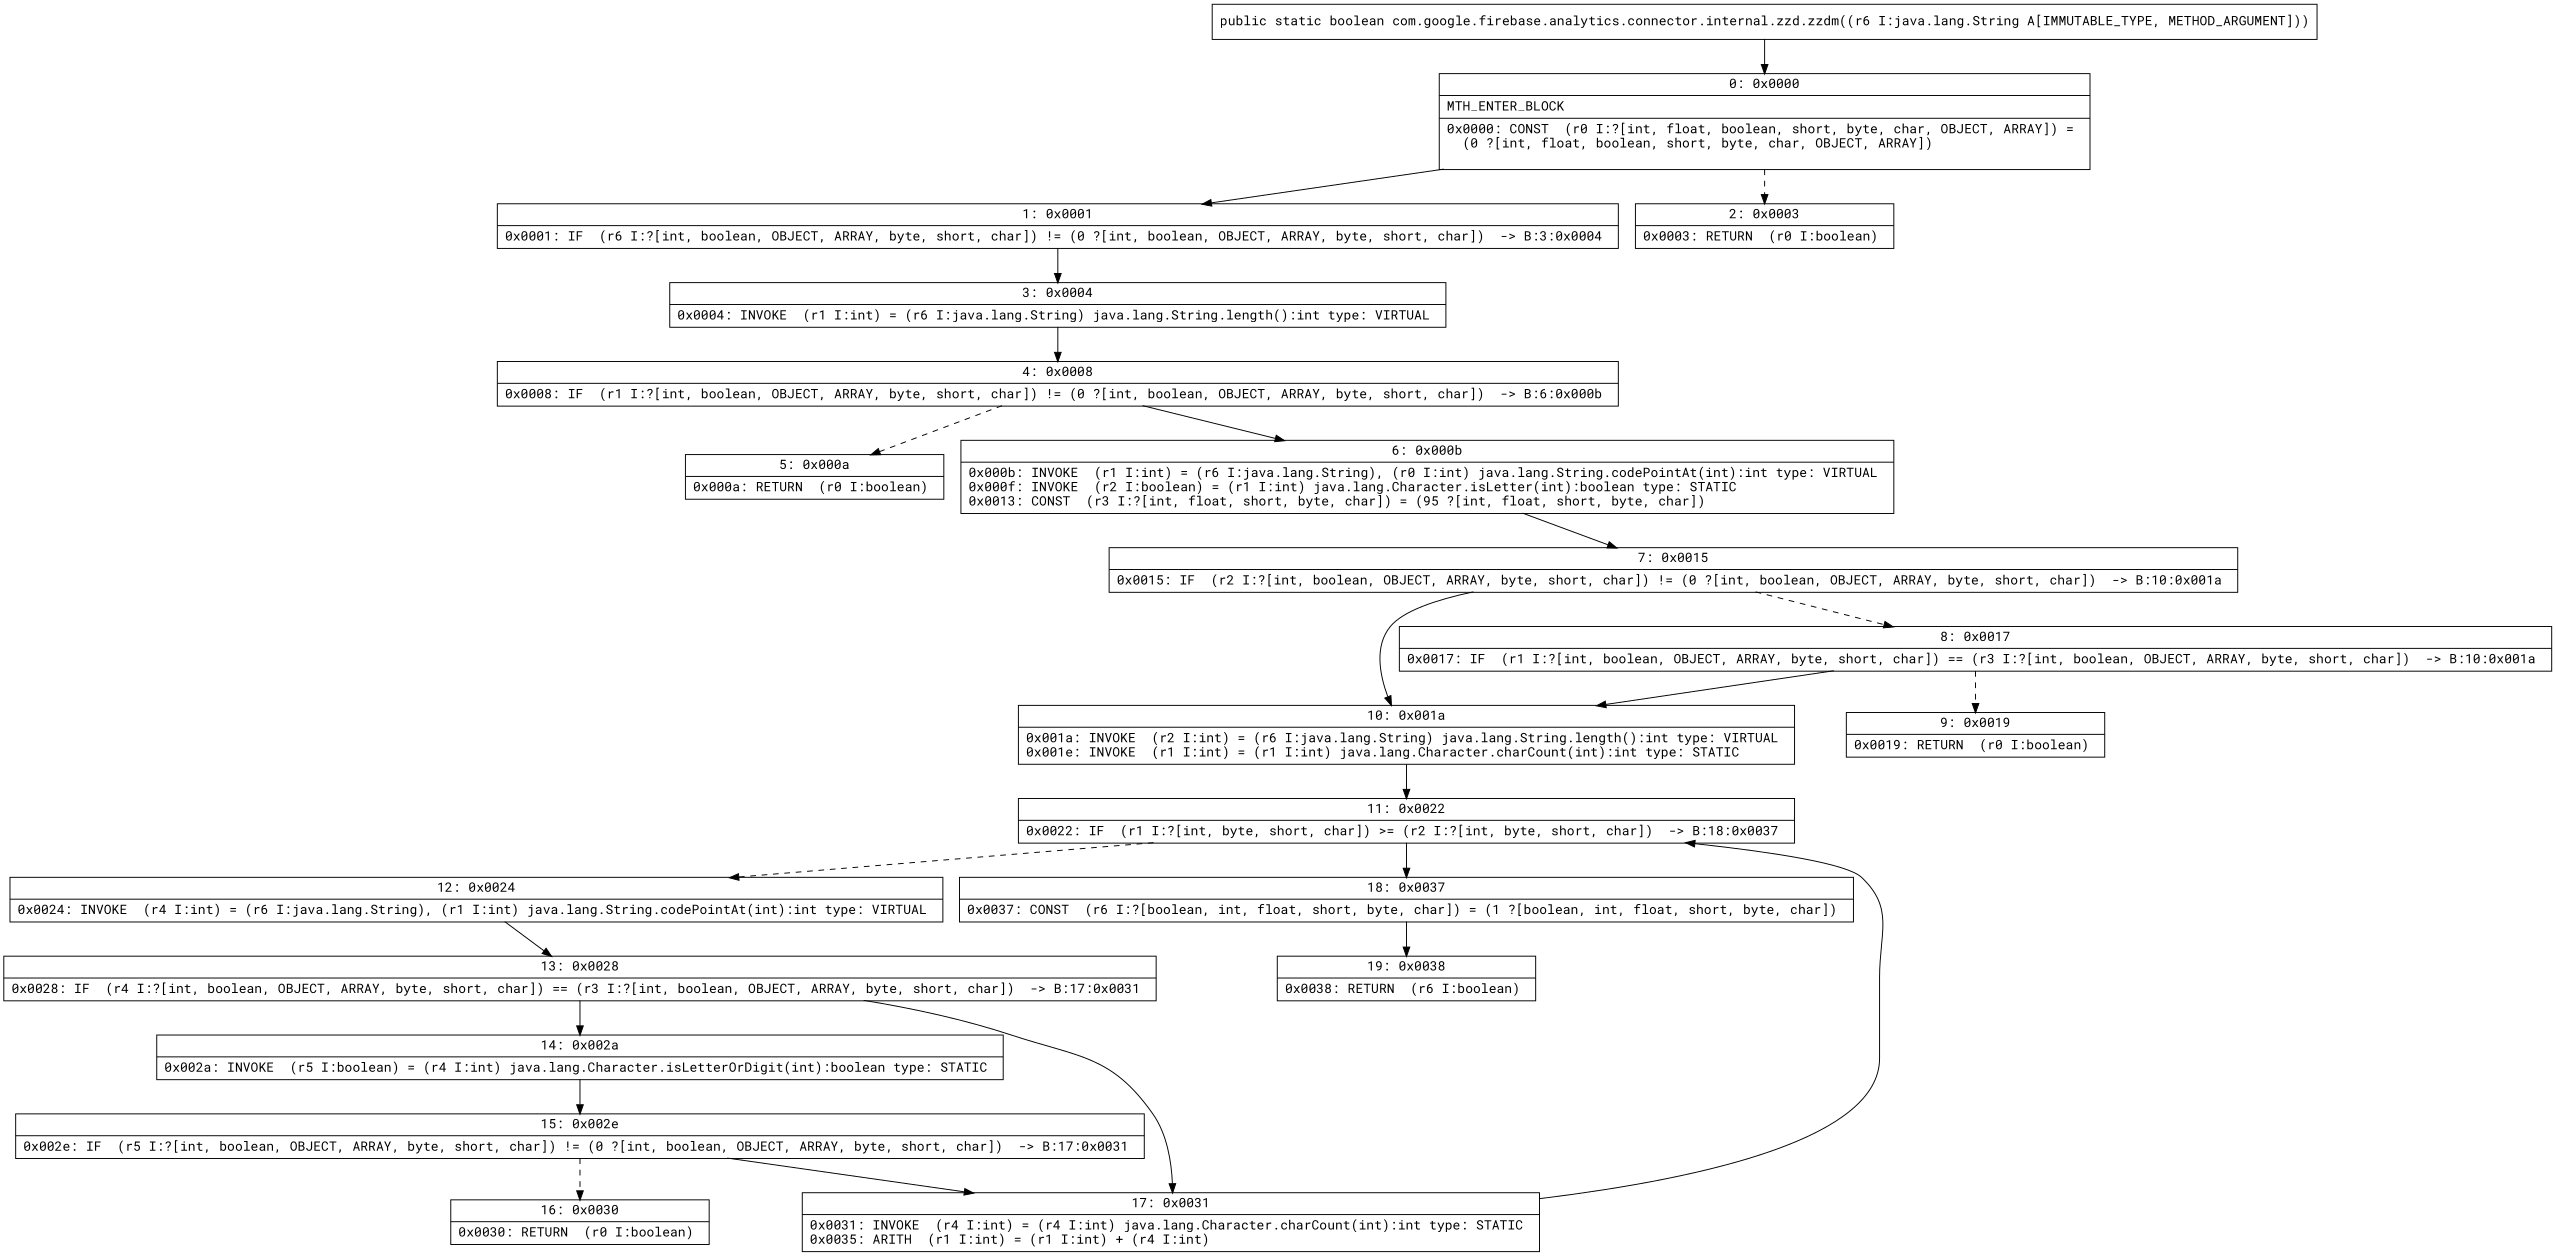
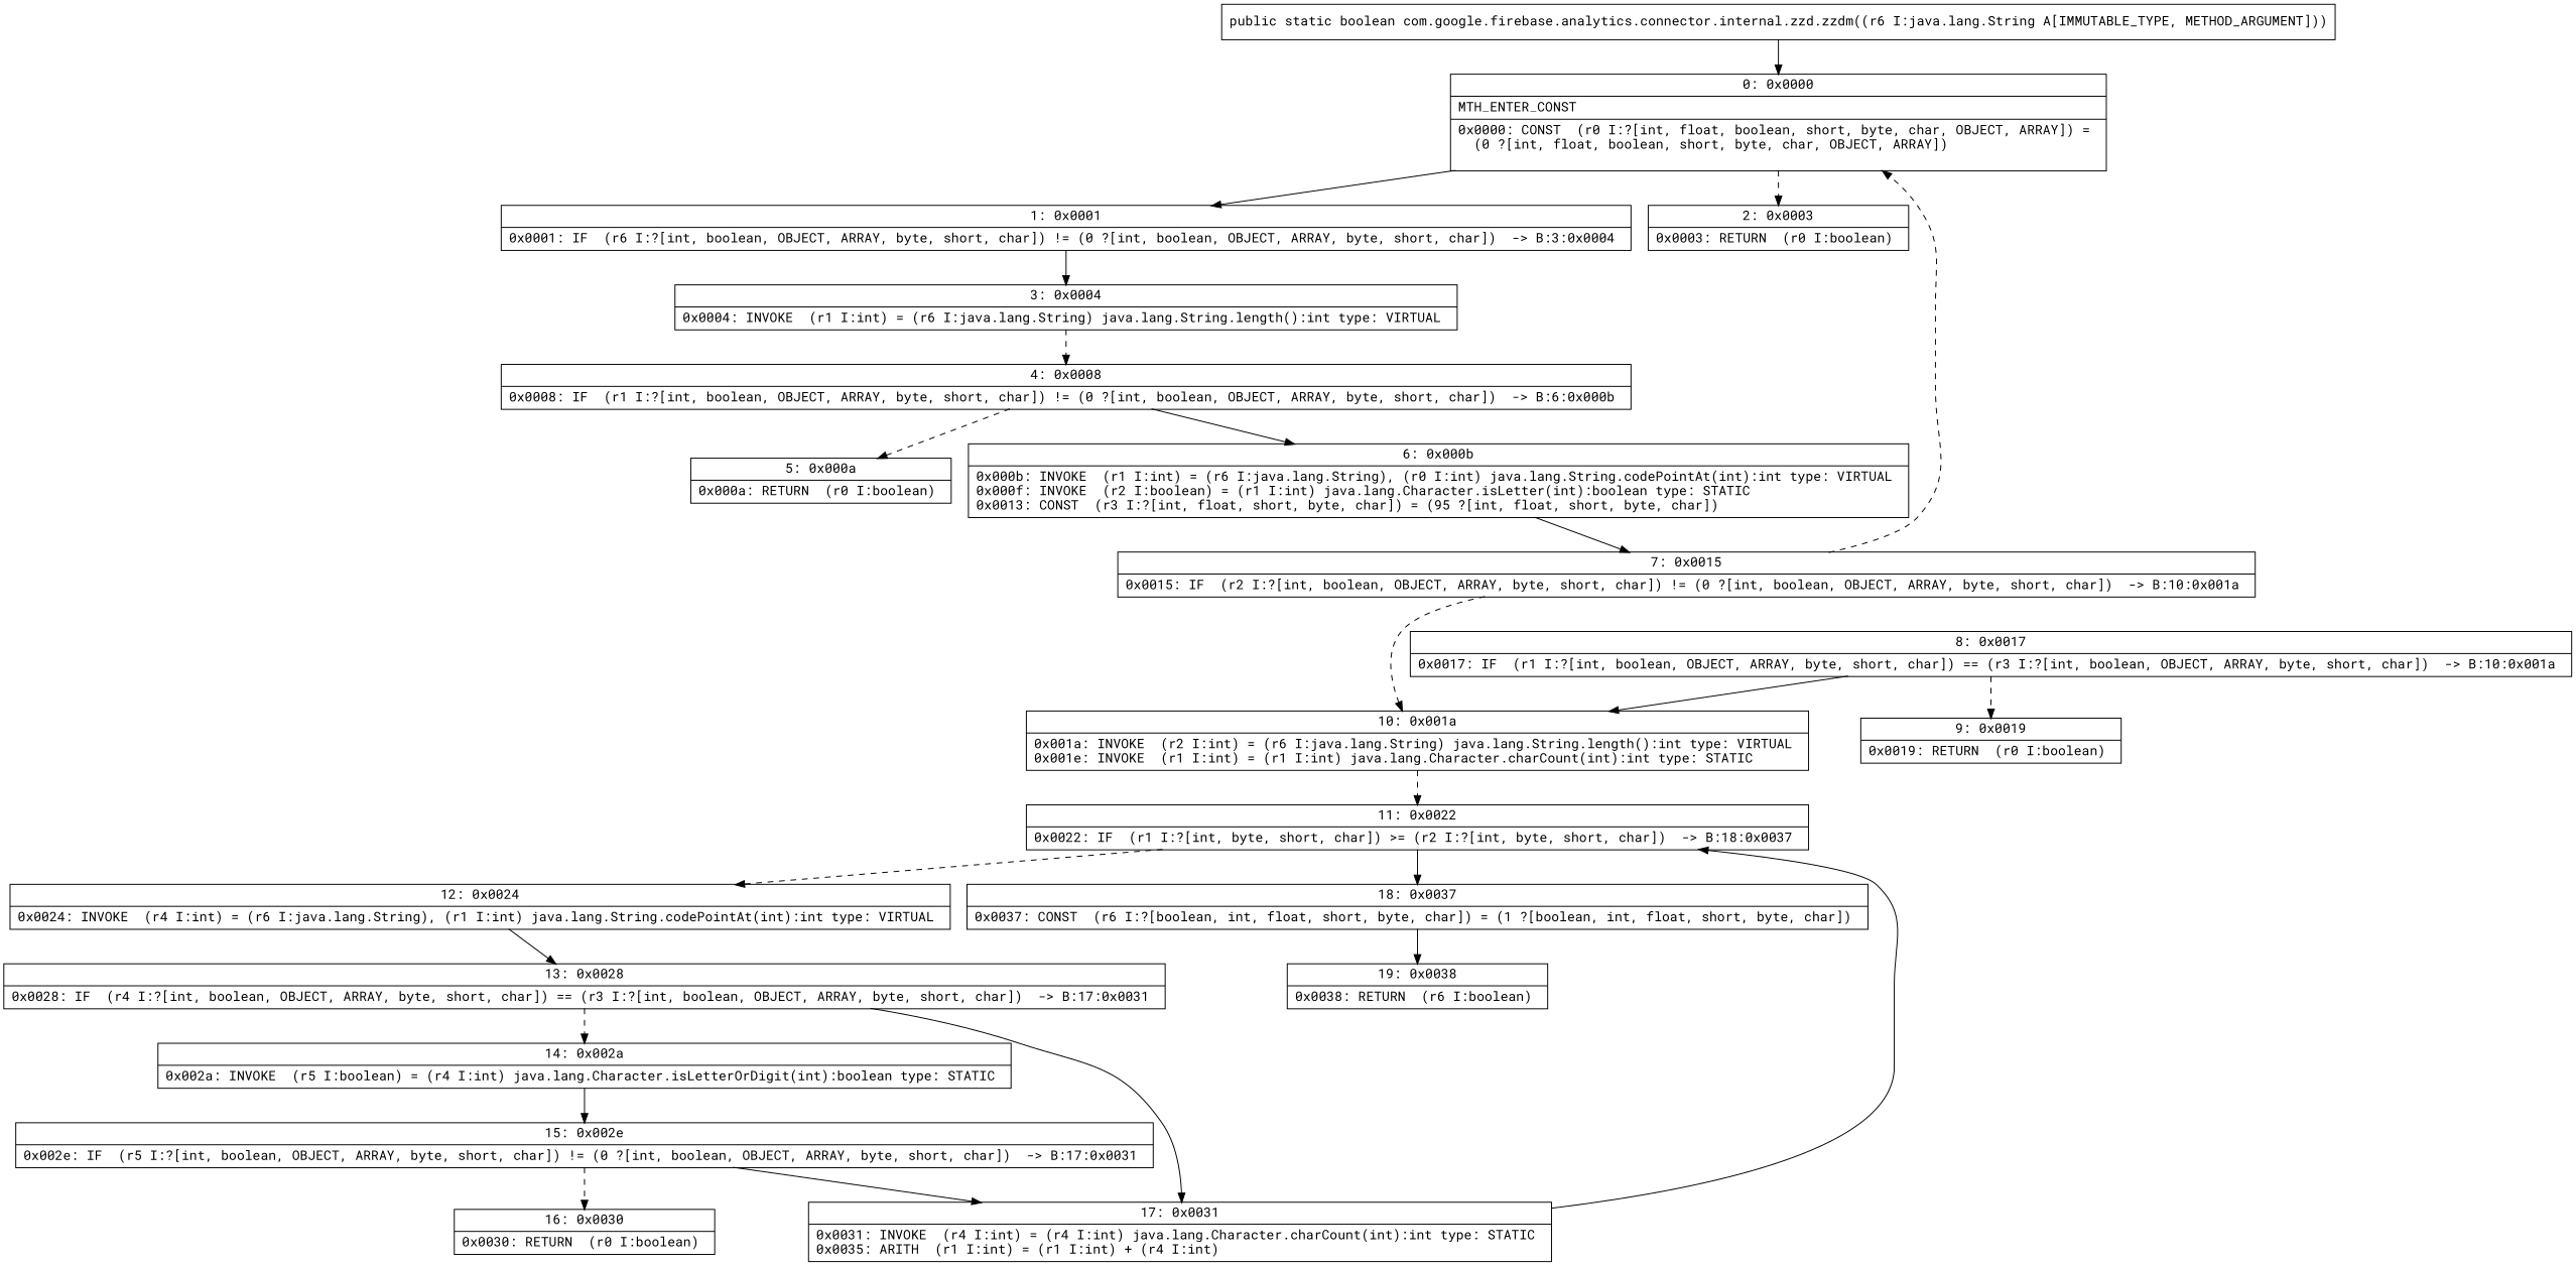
  digraph {
    fontname="Roboto Mono"
    node [fontname="Roboto Mono" shape=record]
    edge [fontname="Roboto Mono"]
-   n1 [label="{0\:\ 0x0000|MTH_ENTER_BLOCK\l|0x0000: CONST  (r0 I:?[int, float, boolean, short, byte, char, OBJECT, ARRAY]) = \l  (0 ?[int, float, boolean, short, byte, char, OBJECT, ARRAY])\l \l}"]
+   n1 [label="{0\:\ 0x0000|MTH_ENTER_CONST\l|0x0000: CONST  (r0 I:?[int, float, boolean, short, byte, char, OBJECT, ARRAY]) = \l  (0 ?[int, float, boolean, short, byte, char, OBJECT, ARRAY])\l \l}"]
    n2 [label="{1\:\ 0x0001|0x0001: IF  (r6 I:?[int, boolean, OBJECT, ARRAY, byte, short, char]) != (0 ?[int, boolean, OBJECT, ARRAY, byte, short, char])  \-\> B:3:0x0004 \l}"]
    n3 [label="{2\:\ 0x0003|0x0003: RETURN  (r0 I:boolean) \l}"]
    n4 [label="{3\:\ 0x0004|0x0004: INVOKE  (r1 I:int) = (r6 I:java.lang.String) java.lang.String.length():int type: VIRTUAL \l}"]
    n5 [label="{4\:\ 0x0008|0x0008: IF  (r1 I:?[int, boolean, OBJECT, ARRAY, byte, short, char]) != (0 ?[int, boolean, OBJECT, ARRAY, byte, short, char])  \-\> B:6:0x000b \l}"]
    n6 [label="{5\:\ 0x000a|0x000a: RETURN  (r0 I:boolean) \l}"]
    n7 [label="{6\:\ 0x000b|0x000b: INVOKE  (r1 I:int) = (r6 I:java.lang.String), (r0 I:int) java.lang.String.codePointAt(int):int type: VIRTUAL \l0x000f: INVOKE  (r2 I:boolean) = (r1 I:int) java.lang.Character.isLetter(int):boolean type: STATIC \l0x0013: CONST  (r3 I:?[int, float, short, byte, char]) = (95 ?[int, float, short, byte, char]) \l}"]
    n8 [label="{7\:\ 0x0015|0x0015: IF  (r2 I:?[int, boolean, OBJECT, ARRAY, byte, short, char]) != (0 ?[int, boolean, OBJECT, ARRAY, byte, short, char])  \-\> B:10:0x001a \l}"]
    n9 [label="{8\:\ 0x0017|0x0017: IF  (r1 I:?[int, boolean, OBJECT, ARRAY, byte, short, char]) == (r3 I:?[int, boolean, OBJECT, ARRAY, byte, short, char])  \-\> B:10:0x001a \l}"]
    n10 [label="{10\:\ 0x001a|0x001a: INVOKE  (r2 I:int) = (r6 I:java.lang.String) java.lang.String.length():int type: VIRTUAL \l0x001e: INVOKE  (r1 I:int) = (r1 I:int) java.lang.Character.charCount(int):int type: STATIC \l}"]
    n11 [label="{9\:\ 0x0019|0x0019: RETURN  (r0 I:boolean) \l}"]
    n12 [label="{11\:\ 0x0022|0x0022: IF  (r1 I:?[int, byte, short, char]) \>= (r2 I:?[int, byte, short, char])  \-\> B:18:0x0037 \l}"]
    n13 [label="{12\:\ 0x0024|0x0024: INVOKE  (r4 I:int) = (r6 I:java.lang.String), (r1 I:int) java.lang.String.codePointAt(int):int type: VIRTUAL \l}"]
    n14 [label="{18\:\ 0x0037|0x0037: CONST  (r6 I:?[boolean, int, float, short, byte, char]) = (1 ?[boolean, int, float, short, byte, char]) \l}"]
    n15 [label="{13\:\ 0x0028|0x0028: IF  (r4 I:?[int, boolean, OBJECT, ARRAY, byte, short, char]) == (r3 I:?[int, boolean, OBJECT, ARRAY, byte, short, char])  \-\> B:17:0x0031 \l}"]
    n16 [label="{19\:\ 0x0038|0x0038: RETURN  (r6 I:boolean) \l}"]
    n17 [label="{14\:\ 0x002a|0x002a: INVOKE  (r5 I:boolean) = (r4 I:int) java.lang.Character.isLetterOrDigit(int):boolean type: STATIC \l}"]
    n18 [label="{17\:\ 0x0031|0x0031: INVOKE  (r4 I:int) = (r4 I:int) java.lang.Character.charCount(int):int type: STATIC \l0x0035: ARITH  (r1 I:int) = (r1 I:int) + (r4 I:int) \l}"]
    n19 [label="{15\:\ 0x002e|0x002e: IF  (r5 I:?[int, boolean, OBJECT, ARRAY, byte, short, char]) != (0 ?[int, boolean, OBJECT, ARRAY, byte, short, char])  \-\> B:17:0x0031 \l}"]
    n20 [label="{16\:\ 0x0030|0x0030: RETURN  (r0 I:boolean) \l}"]
    n21 [label="{public static boolean com.google.firebase.analytics.connector.internal.zzd.zzdm((r6 I:java.lang.String A[IMMUTABLE_TYPE, METHOD_ARGUMENT])) }"]
    n1 -> n2
    n1 -> n3 [style=dashed]
    n2 -> n4
-   n4 -> n5
+   n4 -> n5 [style=dashed]
    n5 -> n6 [style=dashed]
    n5 -> n7
    n7 -> n8
-   n8 -> n9 [style=dashed]
-   n8 -> n10
+   n8 -> n1 [style=dashed]
+   n8 -> n10 [style=dashed]
    n9 -> n10
    n9 -> n11 [style=dashed]
-   n10 -> n12
+   n10 -> n12 [style=dashed]
    n12 -> n13 [style=dashed]
    n12 -> n14
    n13 -> n15
    n14 -> n16
-   n15 -> n17 [style=solid]
+   n15 -> n17 [style=dashed]
    n15 -> n18
    n17 -> n19
    n18 -> n12
    n19 -> n18
    n19 -> n20 [style=dashed]
    n21 -> n1
  }
